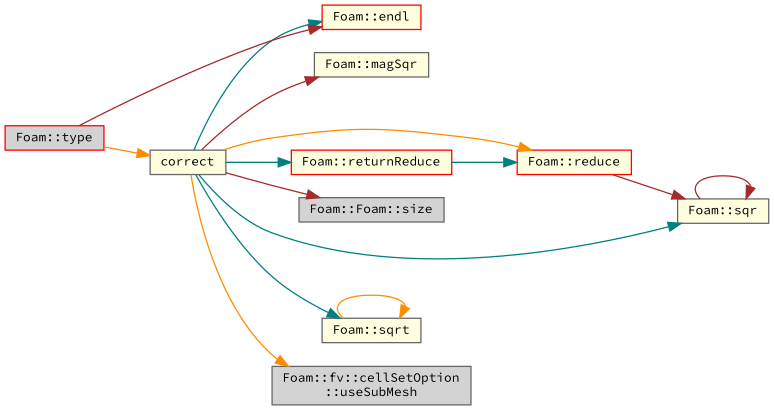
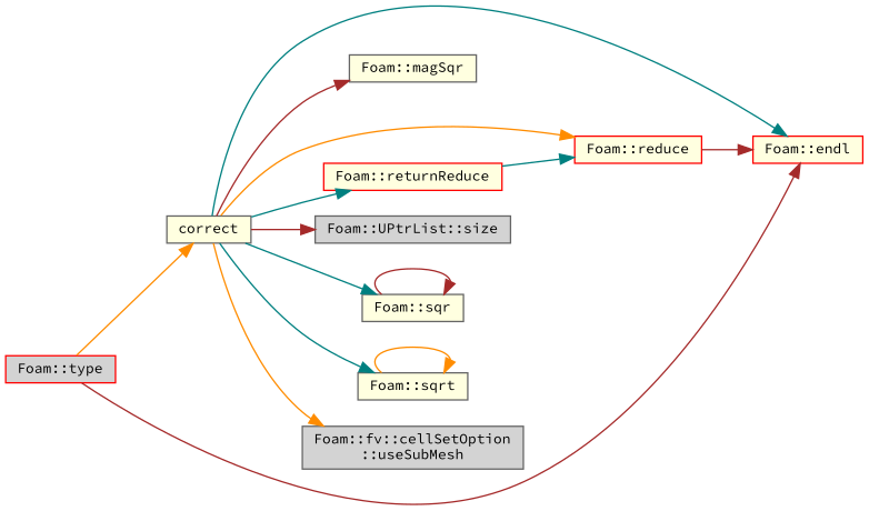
  digraph {
    fontname="Source Code Pro"
    rankdir=LR
    node [color=grey40 fillcolor=lightyellow fontname="Source Code Pro" fontsize=10 shape=box style=filled]
    edge [color=teal fontname="Source Code Pro" fontsize=10 labelfontname=Helvetica labelfontsize=10 style=solid]
    n1 [color=gray40 fontcolor=black height=0.2 label=correct width=0.4]
    n2 [color=red height=0.2 label="Foam::endl" width=0.4]
    n3 [height=0.2 label="Foam::magSqr" width=0.4]
    n4 [color=red height=0.2 label="Foam::reduce" width=0.4]
    n5 [color=red height=0.2 label="Foam::returnReduce" width=0.4]
-   n6 [fillcolor=lightgrey height=0.2 label="Foam::Foam::size" width=0.4]
+   n6 [fillcolor=lightgrey height=0.2 label="Foam::UPtrList::size" width=0.4]
    n7 [height=0.2 label="Foam::sqr" width=0.4]
    n8 [height=0.2 label="Foam::sqrt" width=0.4]
    n9 [fillcolor=lightgrey height=0.2 label="Foam::fv::cellSetOption\l::useSubMesh" width=0.4]
    n10 [color=red fillcolor=lightgrey height=0.2 label="Foam::type" width=0.4]
    n1 -> n2
    n1 -> n3 [color=brown]
    n1 -> n4 [color=darkorange]
    n1 -> n5
    n1 -> n6 [color=brown]
    n1 -> n7
    n1 -> n8
    n1 -> n9 [color=darkorange]
-   n4 -> n7 [color=brown]
+   n4 -> n2 [color=brown]
    n5 -> n4
    n7 -> n7 [color=brown]
    n8 -> n8 [color=darkorange]
    n10 -> n1 [color=darkorange]
    n10 -> n2 [color=brown]
  }
